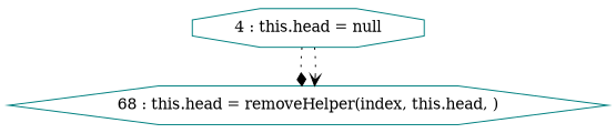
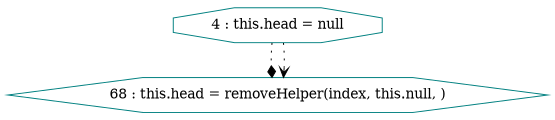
  digraph {
    node [color=teal]
    edge [style=dotted]
    "4 : this.head = null" [shape=octagon]
-   "68 : this.head = removeHelper(index, this.head, )" [shape=hexagon]
+   "68 : this.head = removeHelper(index, this.head, )" [shape=hexagon label="68 : this.head = removeHelper(index, this.null, )"]
    "4 : this.head = null" -> "68 : this.head = removeHelper(index, this.head, )" [arrowhead=diamond]
    "4 : this.head = null" -> "68 : this.head = removeHelper(index, this.head, )" [arrowhead=vee]
  }
